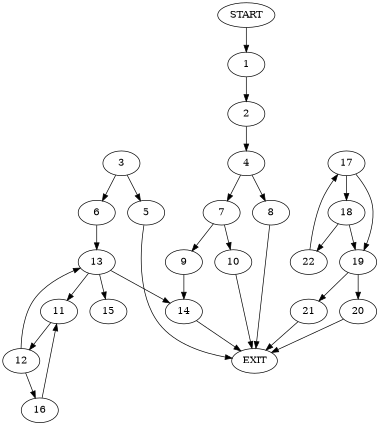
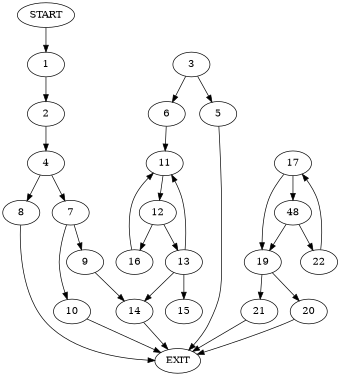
  digraph {
    n1 [label=START]
    1
    2
    n4 [label=EXIT]
    4
    3
    5
    6
    7
    8
    11
    9
    10
    12
    14
    13
    16
    15
    17
-   18
+   18 [label=48]
    19
    22
    20
    21
    n1 -> 1
    1 -> 2
    2 -> 4
    4 -> 7
    4 -> 8
    3 -> 5
    3 -> 6
    5 -> n4
-   6 -> 13
+   6 -> 11
    7 -> 9
    7 -> 10
    8 -> n4
    11 -> 12
    9 -> 14
    10 -> n4
    12 -> 13
    12 -> 16
    14 -> n4
    13 -> 11
    13 -> 14
    13 -> 15
    16 -> 11
    17 -> 18
    17 -> 19
    18 -> 19
    18 -> 22
    19 -> 20
    19 -> 21
    22 -> 17
    20 -> n4
    21 -> n4
  }
